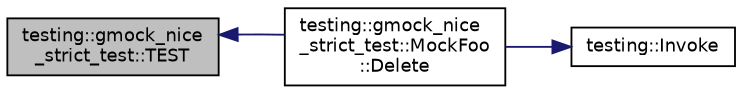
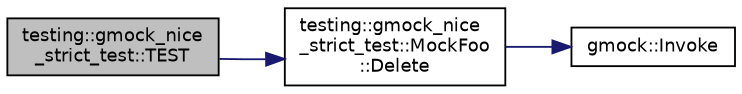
  digraph {
    rankdir=LR
    node [color=black fontname=Helvetica fontsize=10 shape=record]
    edge [color=midnightblue fontname=Helvetica fontsize=10 labelfontname=Helvetica labelfontsize=10 style=solid]
    n1 [fillcolor=grey75 fontcolor=black height=0.2 label="testing::gmock_nice\l_strict_test::TEST" style=filled width=0.4]
    n2 [height=0.2 label="testing::gmock_nice\l_strict_test::MockFoo\l::Delete" width=0.4]
-   n3 [height=0.2 label="testing::Invoke" width=0.4]
-   n2 -> n1
+   n3 [height=0.2 label="gmock::Invoke" width=0.4]
+   n1 -> n2
    n2 -> n3
  }
